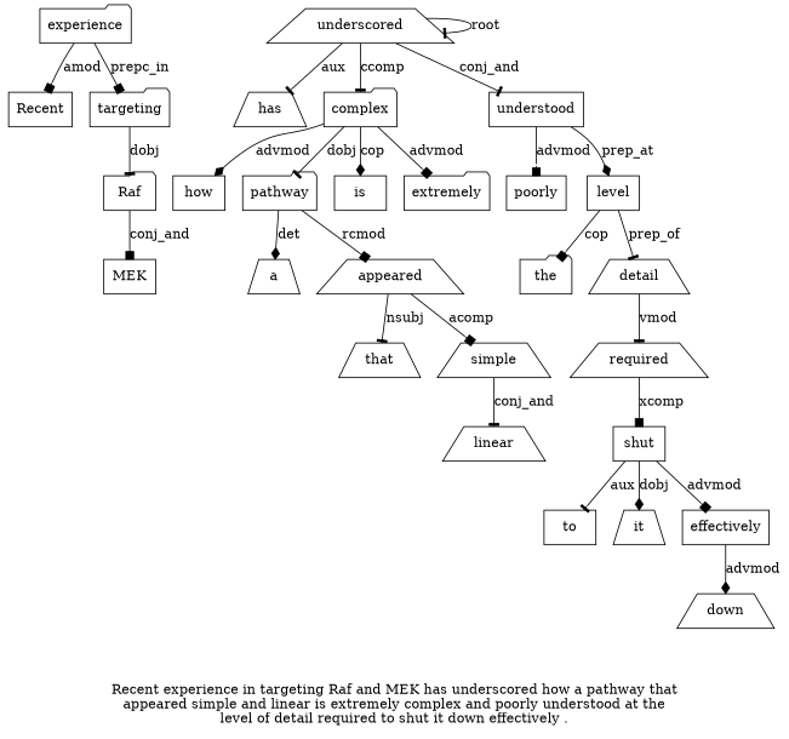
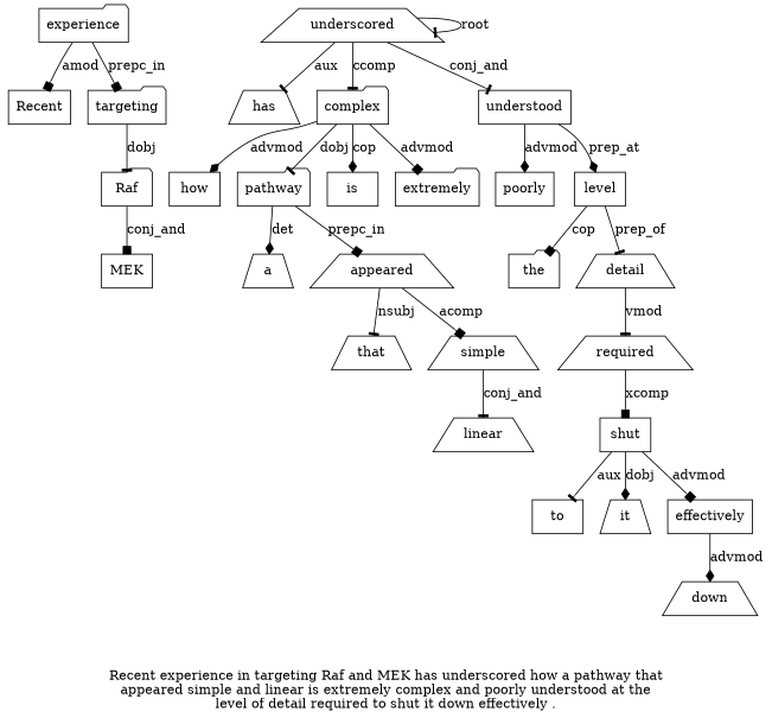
  digraph {
    label="Recent experience in targeting Raf and MEK has underscored how a pathway that\nappeared simple and linear is extremely complex and poorly understood at the\nlevel of detail required to shut it down effectively ."
    node [fillcolor=white shape=trapezium style=filled]
    edge [arrowhead=tee]
    n1 [label=experience shape=folder]
    n2 [label=Recent shape=box]
    n3 [label=targeting shape=folder]
    n4 [label=Raf shape=folder]
    n5 [label=underscored]
    n6 [label=has]
    n7 [label=complex shape=folder]
    n8 [label=understood shape=box]
    n9 [label=how shape=box]
    n10 [label=pathway shape=folder]
    n11 [label=is shape=box]
    n12 [label=extremely shape=folder]
    n13 [label=poorly shape=box]
    n14 [label=level shape=box]
    n15 [label=MEK shape=box]
    n16 [label=a]
    n17 [label=appeared]
    n18 [label=that]
    n19 [label=simple]
    n20 [label=linear]
    n21 [label=the shape=folder]
    n22 [label=detail]
    n23 [label=required]
    n24 [label=shut shape=box]
    n25 [label=to shape=box]
    n26 [label=it]
    n27 [label=effectively shape=box]
    n28 [label=down]
    n1 -> n2 [arrowhead=box label=amod]
    n1 -> n3 [arrowhead=box label=prepc_in]
    n3 -> n4 [label=dobj]
    n4 -> n15 [arrowhead=box label=conj_and]
    n5 -> n5 [label=root]
    n5 -> n6 [label=aux]
    n5 -> n7 [label=ccomp]
    n5 -> n8 [label=conj_and]
    n7 -> n9 [arrowhead=diamond label=advmod]
    n7 -> n10 [label=dobj]
    n7 -> n11 [arrowhead=diamond label=cop]
    n7 -> n12 [arrowhead=box label=advmod]
-   n8 -> n13 [arrowhead=box label=advmod]
+   n8 -> n13 [arrowhead=diamond label=advmod]
    n8 -> n14 [arrowhead=diamond label=prep_at]
    n10 -> n16 [arrowhead=diamond label=det]
-   n10 -> n17 [arrowhead=box label=rcmod]
+   n10 -> n17 [arrowhead=box label=prepc_in]
    n14 -> n21 [arrowhead=box label=cop]
    n14 -> n22 [label=prep_of]
    n17 -> n18 [label=nsubj]
    n17 -> n19 [arrowhead=box label=acomp]
    n19 -> n20 [label=conj_and]
    n22 -> n23 [label=vmod]
    n23 -> n24 [arrowhead=box label=xcomp]
    n24 -> n25 [label=aux]
    n24 -> n26 [arrowhead=diamond label=dobj]
    n24 -> n27 [arrowhead=box label=advmod]
    n27 -> n28 [arrowhead=diamond label=advmod]
  }
